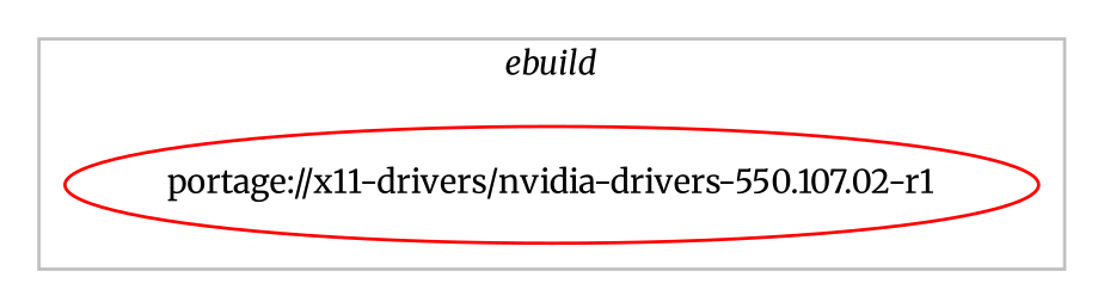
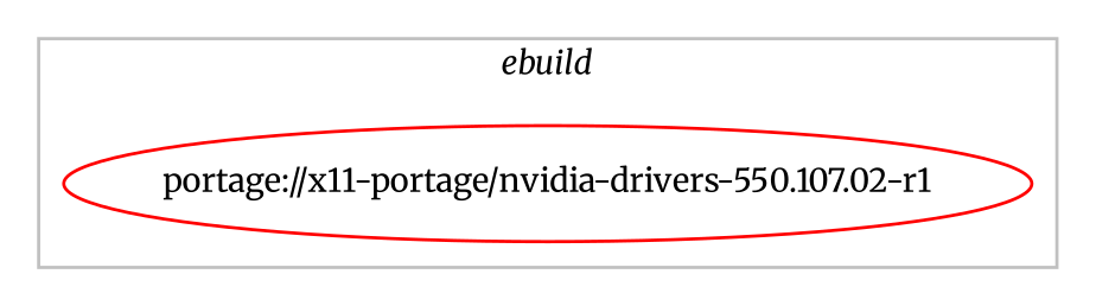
  digraph {
    compound=true
    concentrate=true
    fontname=Merriweather
    fontsize=10
    newrank=true
    rankdir=LR
    ranksep=1.5
-   n1 [color=red fontname=Merriweather fontsize=10 label="portage://x11-drivers/nvidia-drivers-550.107.02-r1" width=4]
+   n1 [color=red fontname=Merriweather fontsize=10 label="portage://x11-portage/nvidia-drivers-550.107.02-r1" width=4]
    subgraph cluster_1 {
      color=gray
      label=<<i>ebuild</i>>
      n1
    }
    subgraph cluster_2 {
      color=gray
      label=<<i>dependencies</i>>
      subgraph cluster_3 {
        color=gray
        fillcolor="#eeeeee"
        label=<<i>compile</i>>
        style=filled
      }
      subgraph cluster_4 {
        color=gray
        fillcolor="#eeeeee"
        label=<<i>compile and run</i>>
        style=filled
      }
      subgraph cluster_5 {
        color=gray
        fillcolor="#eeeeee"
        label=<<i>run</i>>
        style=filled
      }
    }
    subgraph cluster_6 {
      color=gray
      label=<<i>candidates</i>>
      rank=same
    }
  }
